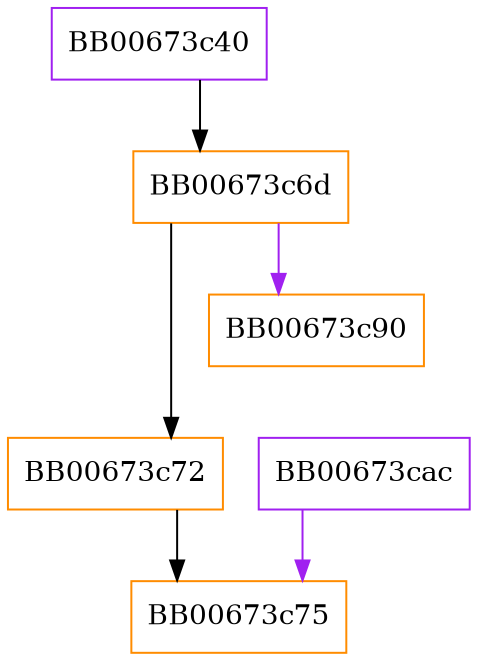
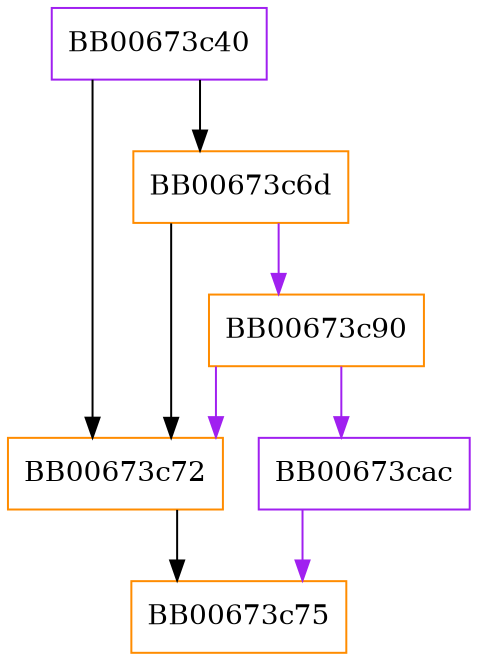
  digraph {
    splines=ortho
    node [color=darkorange shape=box]
    edge [color=black]
    BB00673c40 [color=purple]
    BB00673c72
    BB00673c6d
    BB00673c75
    BB00673c90
    BB00673cac [color=purple]
+   BB00673c40 -> BB00673c72
    BB00673c40 -> BB00673c6d
    BB00673c72 -> BB00673c75
    BB00673c6d -> BB00673c72
    BB00673c6d -> BB00673c90 [color=purple]
+   BB00673c90 -> BB00673c72 [color=purple]
+   BB00673c90 -> BB00673cac [color=purple]
    BB00673cac -> BB00673c75 [color=purple]
  }
